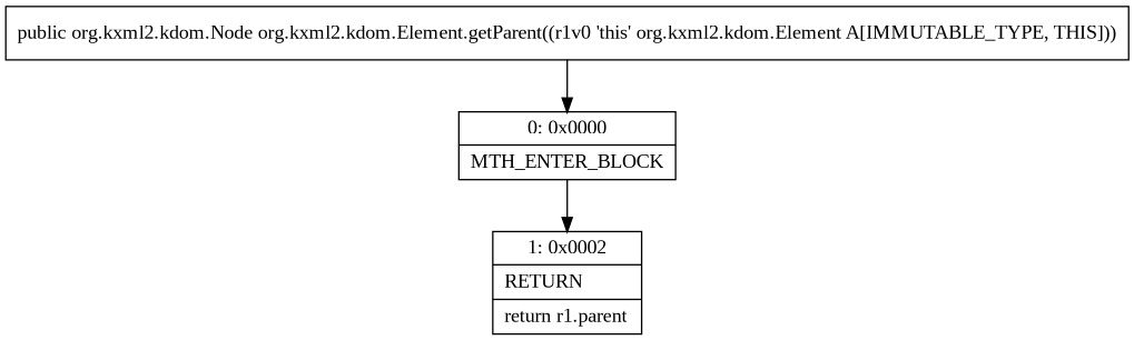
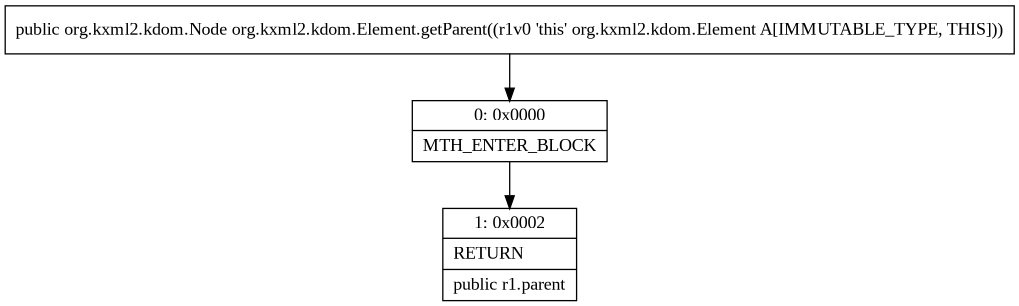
  digraph {
    fontname="Liberation Serif"
    node [shape=record fontname="Liberation Serif"]
    edge [fontname="Liberation Serif"]
    n1 [label="{0\:\ 0x0000|MTH_ENTER_BLOCK\l}"]
-   n2 [label="{1\:\ 0x0002|RETURN\l|return r1.parent\l}"]
+   n2 [label="{1\:\ 0x0002|RETURN\l|public r1.parent\l}"]
    n3 [label="{public org.kxml2.kdom.Node org.kxml2.kdom.Element.getParent((r1v0 'this' org.kxml2.kdom.Element A[IMMUTABLE_TYPE, THIS])) }"]
    n1 -> n2
    n3 -> n1
  }
